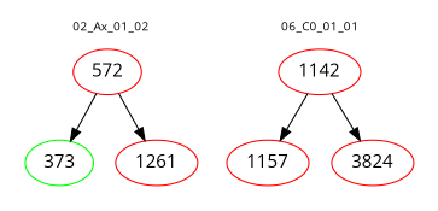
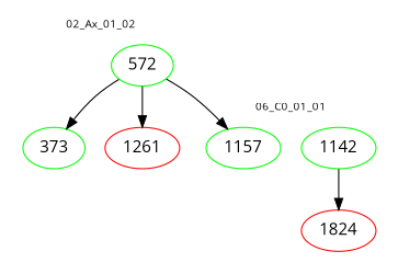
  digraph {
    fontname="Open Sans"
    node [color=green fontname="Open Sans"]
    edge [color=black fontname="Open Sans"]
-   n1 [color=red label=572]
+   n1 [label=572]
    n2 [label=373]
    n3 [color=red label=1261]
-   n4 [color=red label=1142]
-   n5 [color=red label=1157]
-   n6 [color=red label=3824]
+   n4 [label=1142]
+   n5 [label=1157]
+   n6 [color=red label=1824]
    subgraph cluster_1 {
      color=white
      fontsize=10
      label="02_Ax_01_02"
      n1
      n2
      n3
    }
    subgraph cluster_2 {
      color=white
      fontsize=10
      label="06_C0_01_01"
      n4
      n5
      n6
    }
    n1 -> n2
    n1 -> n3
-   n4 -> n5
+   n1 -> n5
    n4 -> n6
  }
